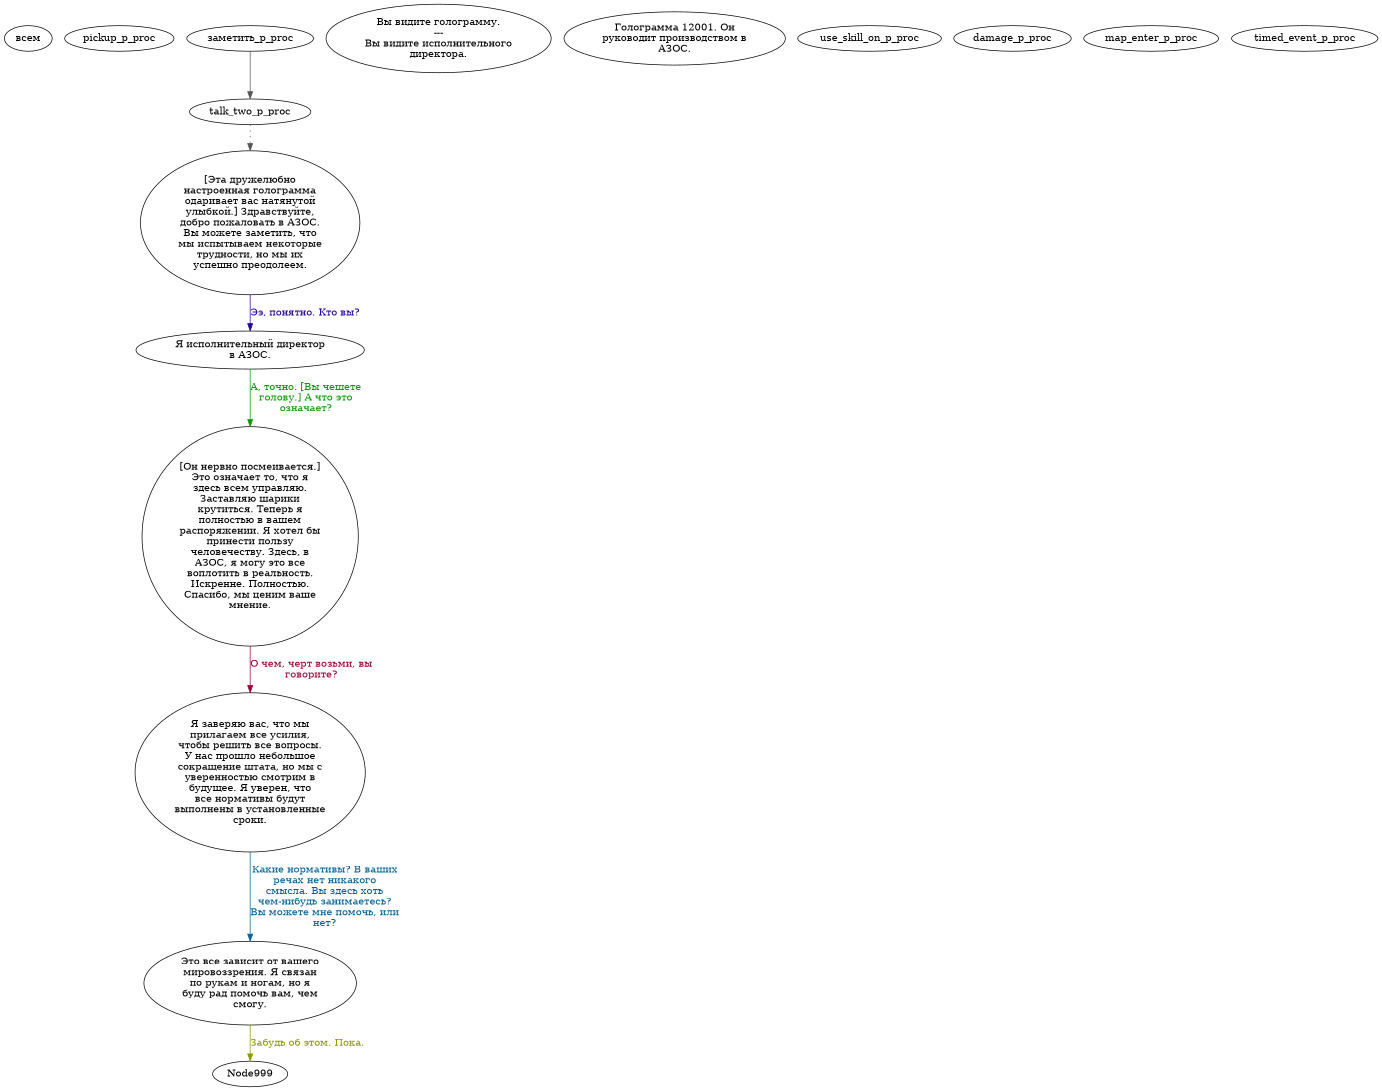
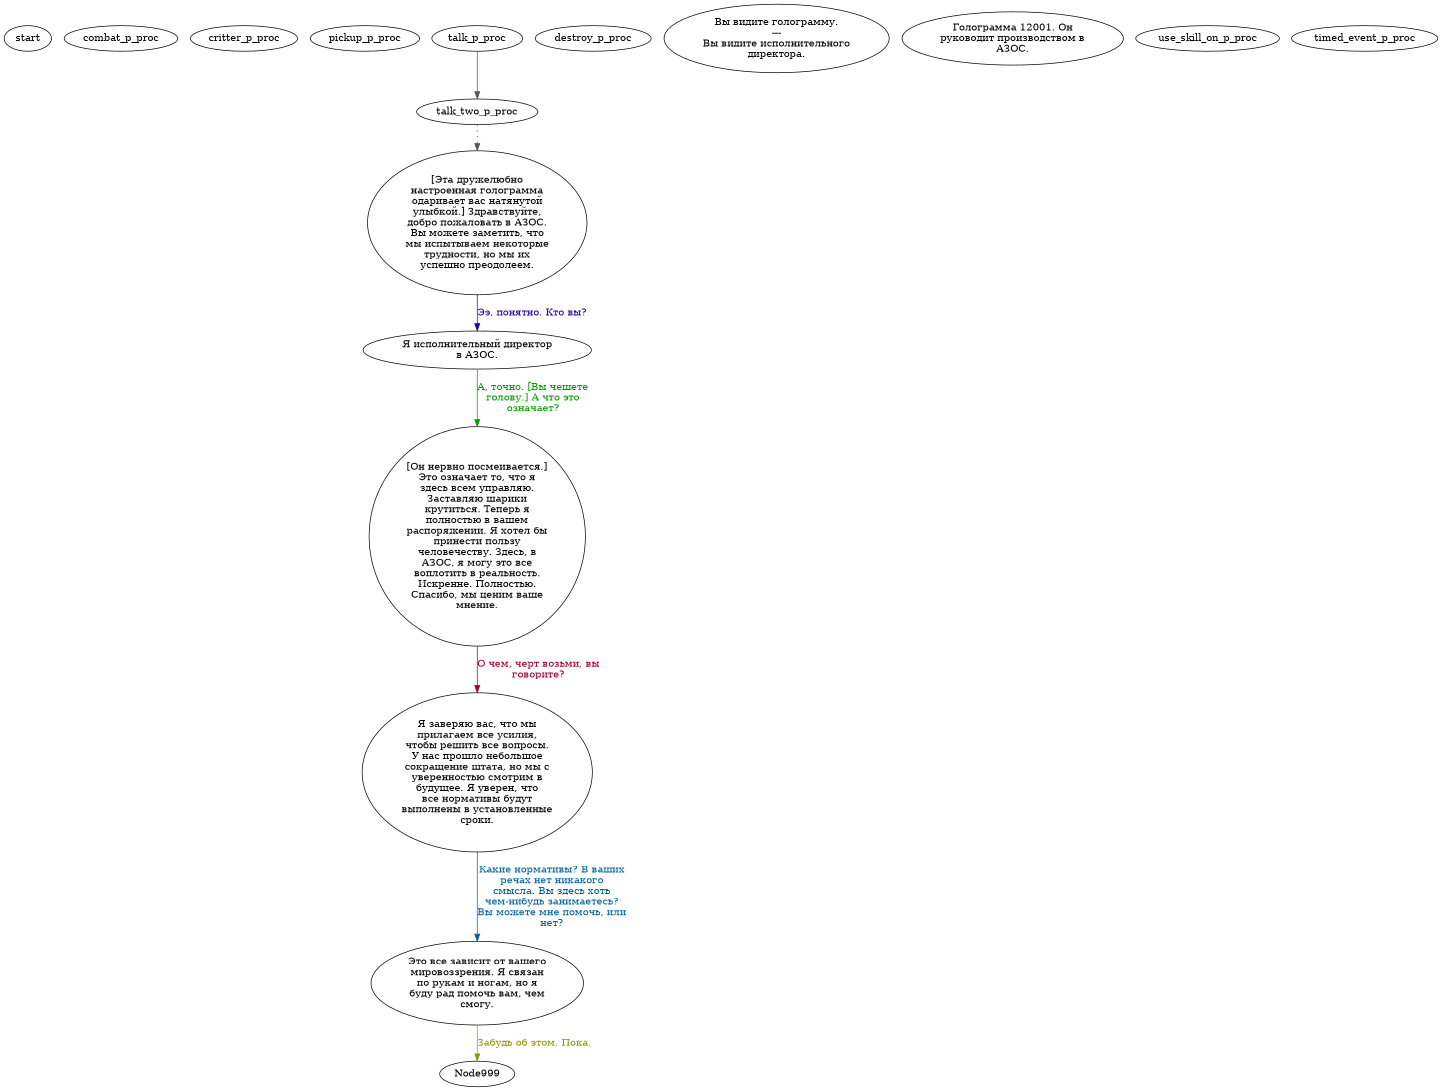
  digraph {
    node [color="#000000" fillcolor="#FFFFFF" style=filled]
    edge [color="#555555"]
-   start [label="всем"]
+   start
+   combat_p_proc
+   critter_p_proc
    pickup_p_proc
-   talk_p_proc [label="заметить_p_proc"]
+   talk_p_proc
    talk_two_p_proc
    n7 [label="[Эта дружелюбно\nнастроенная голограмма\nодаривает вас натянутой\nулыбкой.] Здравствуйте,\nдобро пожаловать в АЗОС.\nВы можете заметить, что\nмы испытываем некоторые\nтрудности, но мы их\nуспешно преодолеем."]
    n8 [label="Я исполнительный директор\nв АЗОС."]
+   destroy_p_proc
    n10 [label="Вы видите голограмму.\n---\nВы видите исполнительного\nдиректора."]
    n11 [label="Голограмма 12001. Он\nруководит производством в\nАЗОС."]
    use_skill_on_p_proc
-   damage_p_proc
-   map_enter_p_proc
    timed_event_p_proc
    n16 [label="[Он нервно посмеивается.]\nЭто означает то, что я\nздесь всем управляю.\nЗаставляю шарики\nкрутиться. Теперь я\nполностью в вашем\nраспоряжении. Я хотел бы\nпринести пользу\nчеловечеству. Здесь, в\nАЗОС, я могу это все\nвоплотить в реальность.\nИскренне. Полностью.\nСпасибо, мы ценим ваше\nмнение."]
    n17 [label="Я заверяю вас, что мы\nприлагаем все усилия,\nчтобы решить все вопросы.\nУ нас прошло небольшое\nсокращение штата, но мы с\nуверенностью смотрим в\nбудущее. Я уверен, что\nвсе нормативы будут\nвыполнены в установленные\nсроки."]
    n18 [label="Это все зависит от вашего\nмировоззрения. Я связан\nпо рукам и ногам, но я\nбуду рад помочь вам, чем\nсмогу."]
    Node999
    talk_p_proc -> talk_two_p_proc [style=solid]
    talk_two_p_proc -> n7 [style=dotted]
    n7 -> n8 [color="#250099" fontcolor="#250099" label="Ээ, понятно. Кто вы?"]
    n8 -> n16 [color="#079900" fontcolor="#079900" label="А, точно. [Вы чешете\nголову.] А что это\nозначает?"]
    n16 -> n17 [color="#990034" fontcolor="#990034" label="О чем, черт возьми, вы\nговорите?"]
    n17 -> n18 [color="#006199" fontcolor="#006199" label="Какие нормативы? В ваших\nречах нет никакого\nсмысла. Вы здесь хоть\nчем-нибудь занимаетесь?\nВы можете мне помочь, или\nнет?"]
    n18 -> Node999 [color="#8D9900" fontcolor="#8D9900" label="Забудь об этом. Пока."]
  }
